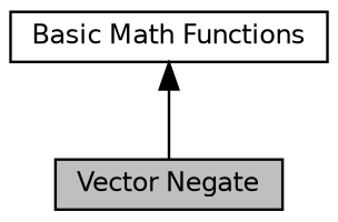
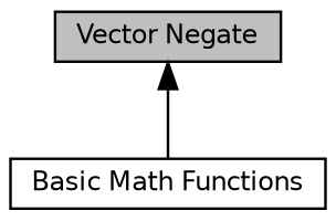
  digraph {
    rankdir=TB
    node [color=black fontname=Helvetica fontsize=10 shape=record style=filled]
    n1 [fillcolor=grey75 fontcolor=black height=0.2 label="Vector Negate" width=0.4]
    n2 [fillcolor=white height=0.2 label="Basic Math Functions" width=0.4]
-   n2 -> n1 [dir=back fontname=Helvetica fontsize=10 labelfontname=Helvetica labelfontsize=10 shape=plaintext style=solid]
+   n1 -> n2 [dir=back fontname=Helvetica fontsize=10 labelfontname=Helvetica labelfontsize=10 shape=plaintext style=solid]
  }
